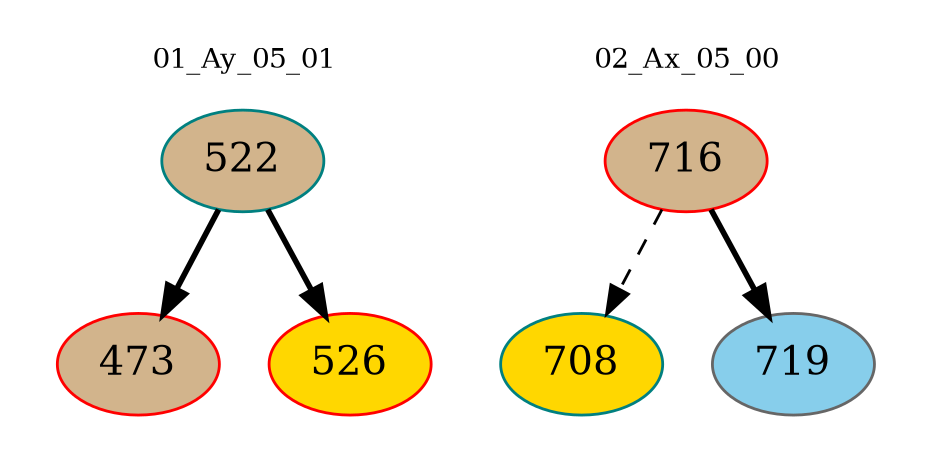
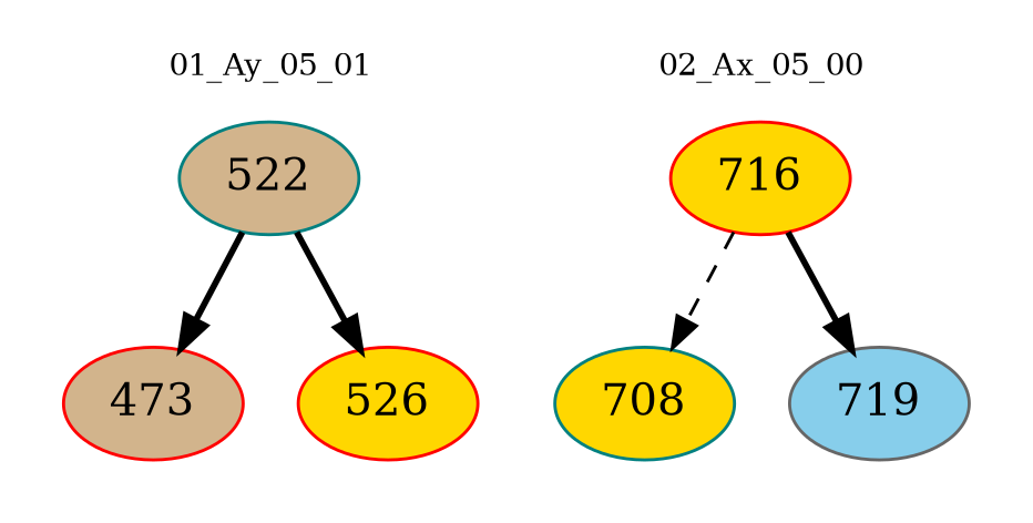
  digraph {
    node [color=red fillcolor=gold style=filled]
    edge [color=black style=bold]
    n1 [color=teal fillcolor=tan label=522]
    n2 [fillcolor=tan label=473]
    n3 [label=526]
-   n4 [fillcolor=tan label=716]
+   n4 [label=716]
    n5 [color=teal label=708]
    n6 [color=gray40 fillcolor=skyblue label=719]
    subgraph cluster_1 {
      color=white
      fontsize=10
      label="01_Ay_05_01"
      n1
      n2
      n3
    }
    subgraph cluster_2 {
      color=white
      fontsize=10
      label="02_Ax_05_00"
      n4
      n5
      n6
    }
    n1 -> n2
    n1 -> n3
    n4 -> n5 [style=dashed]
    n4 -> n6
  }
